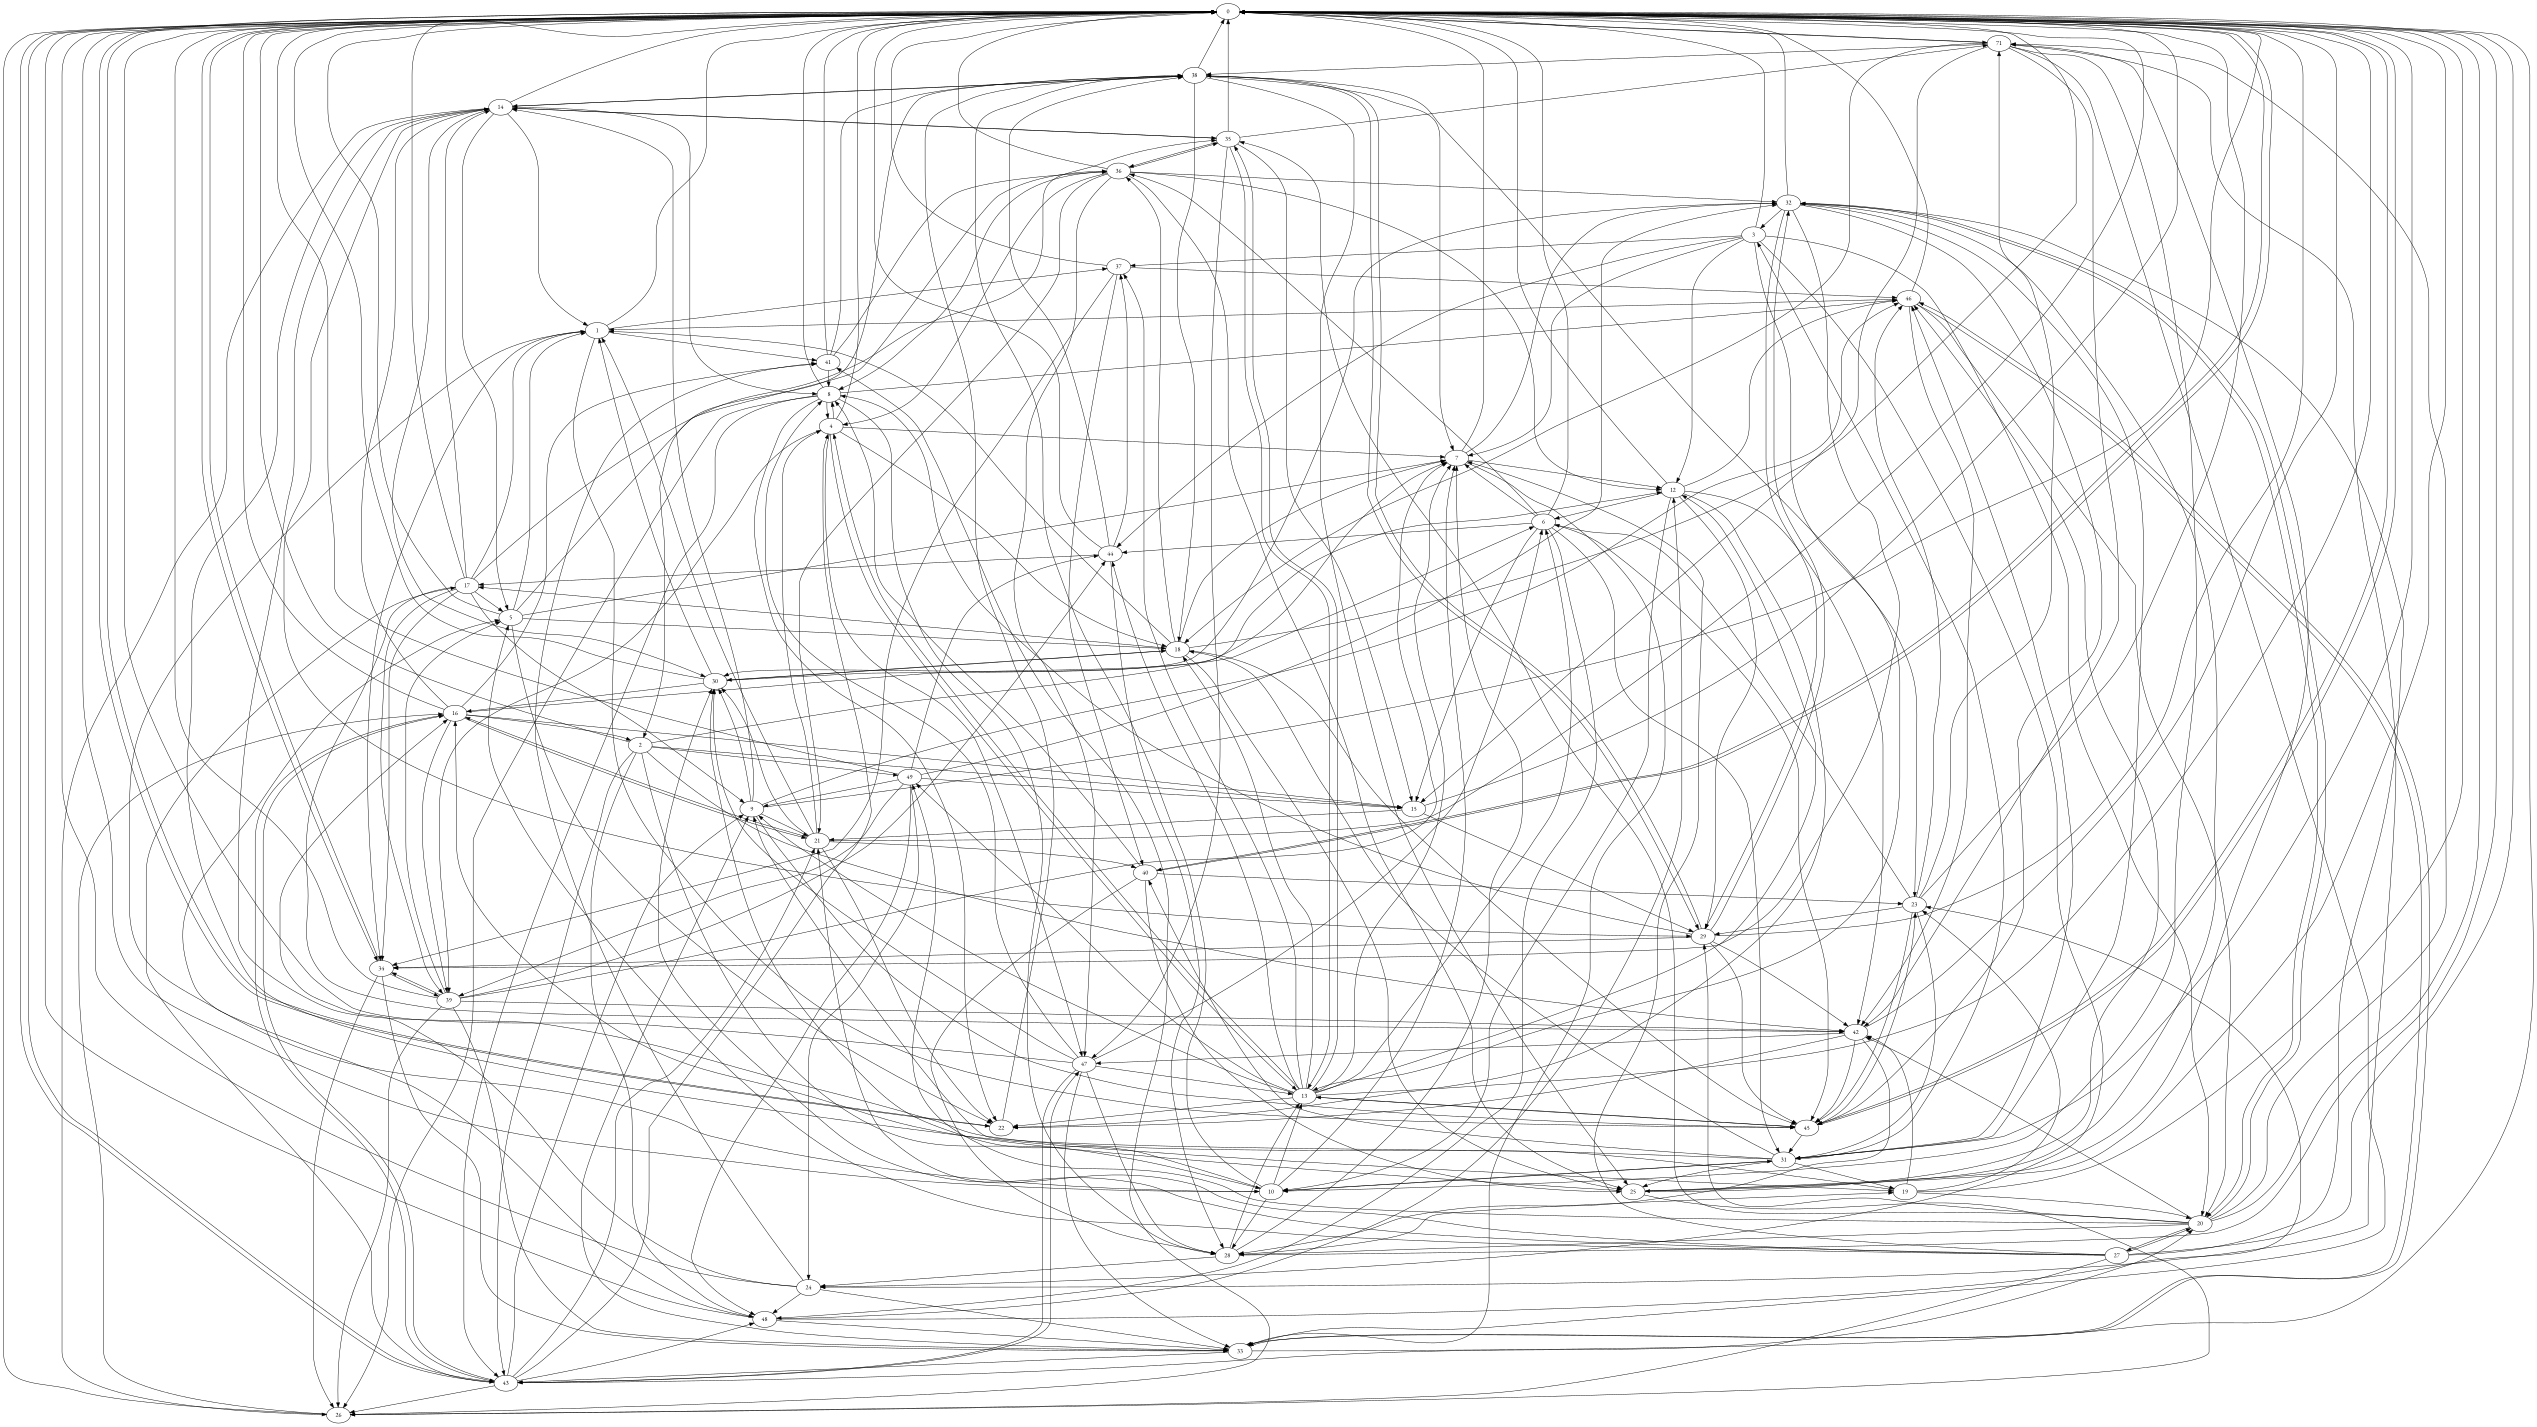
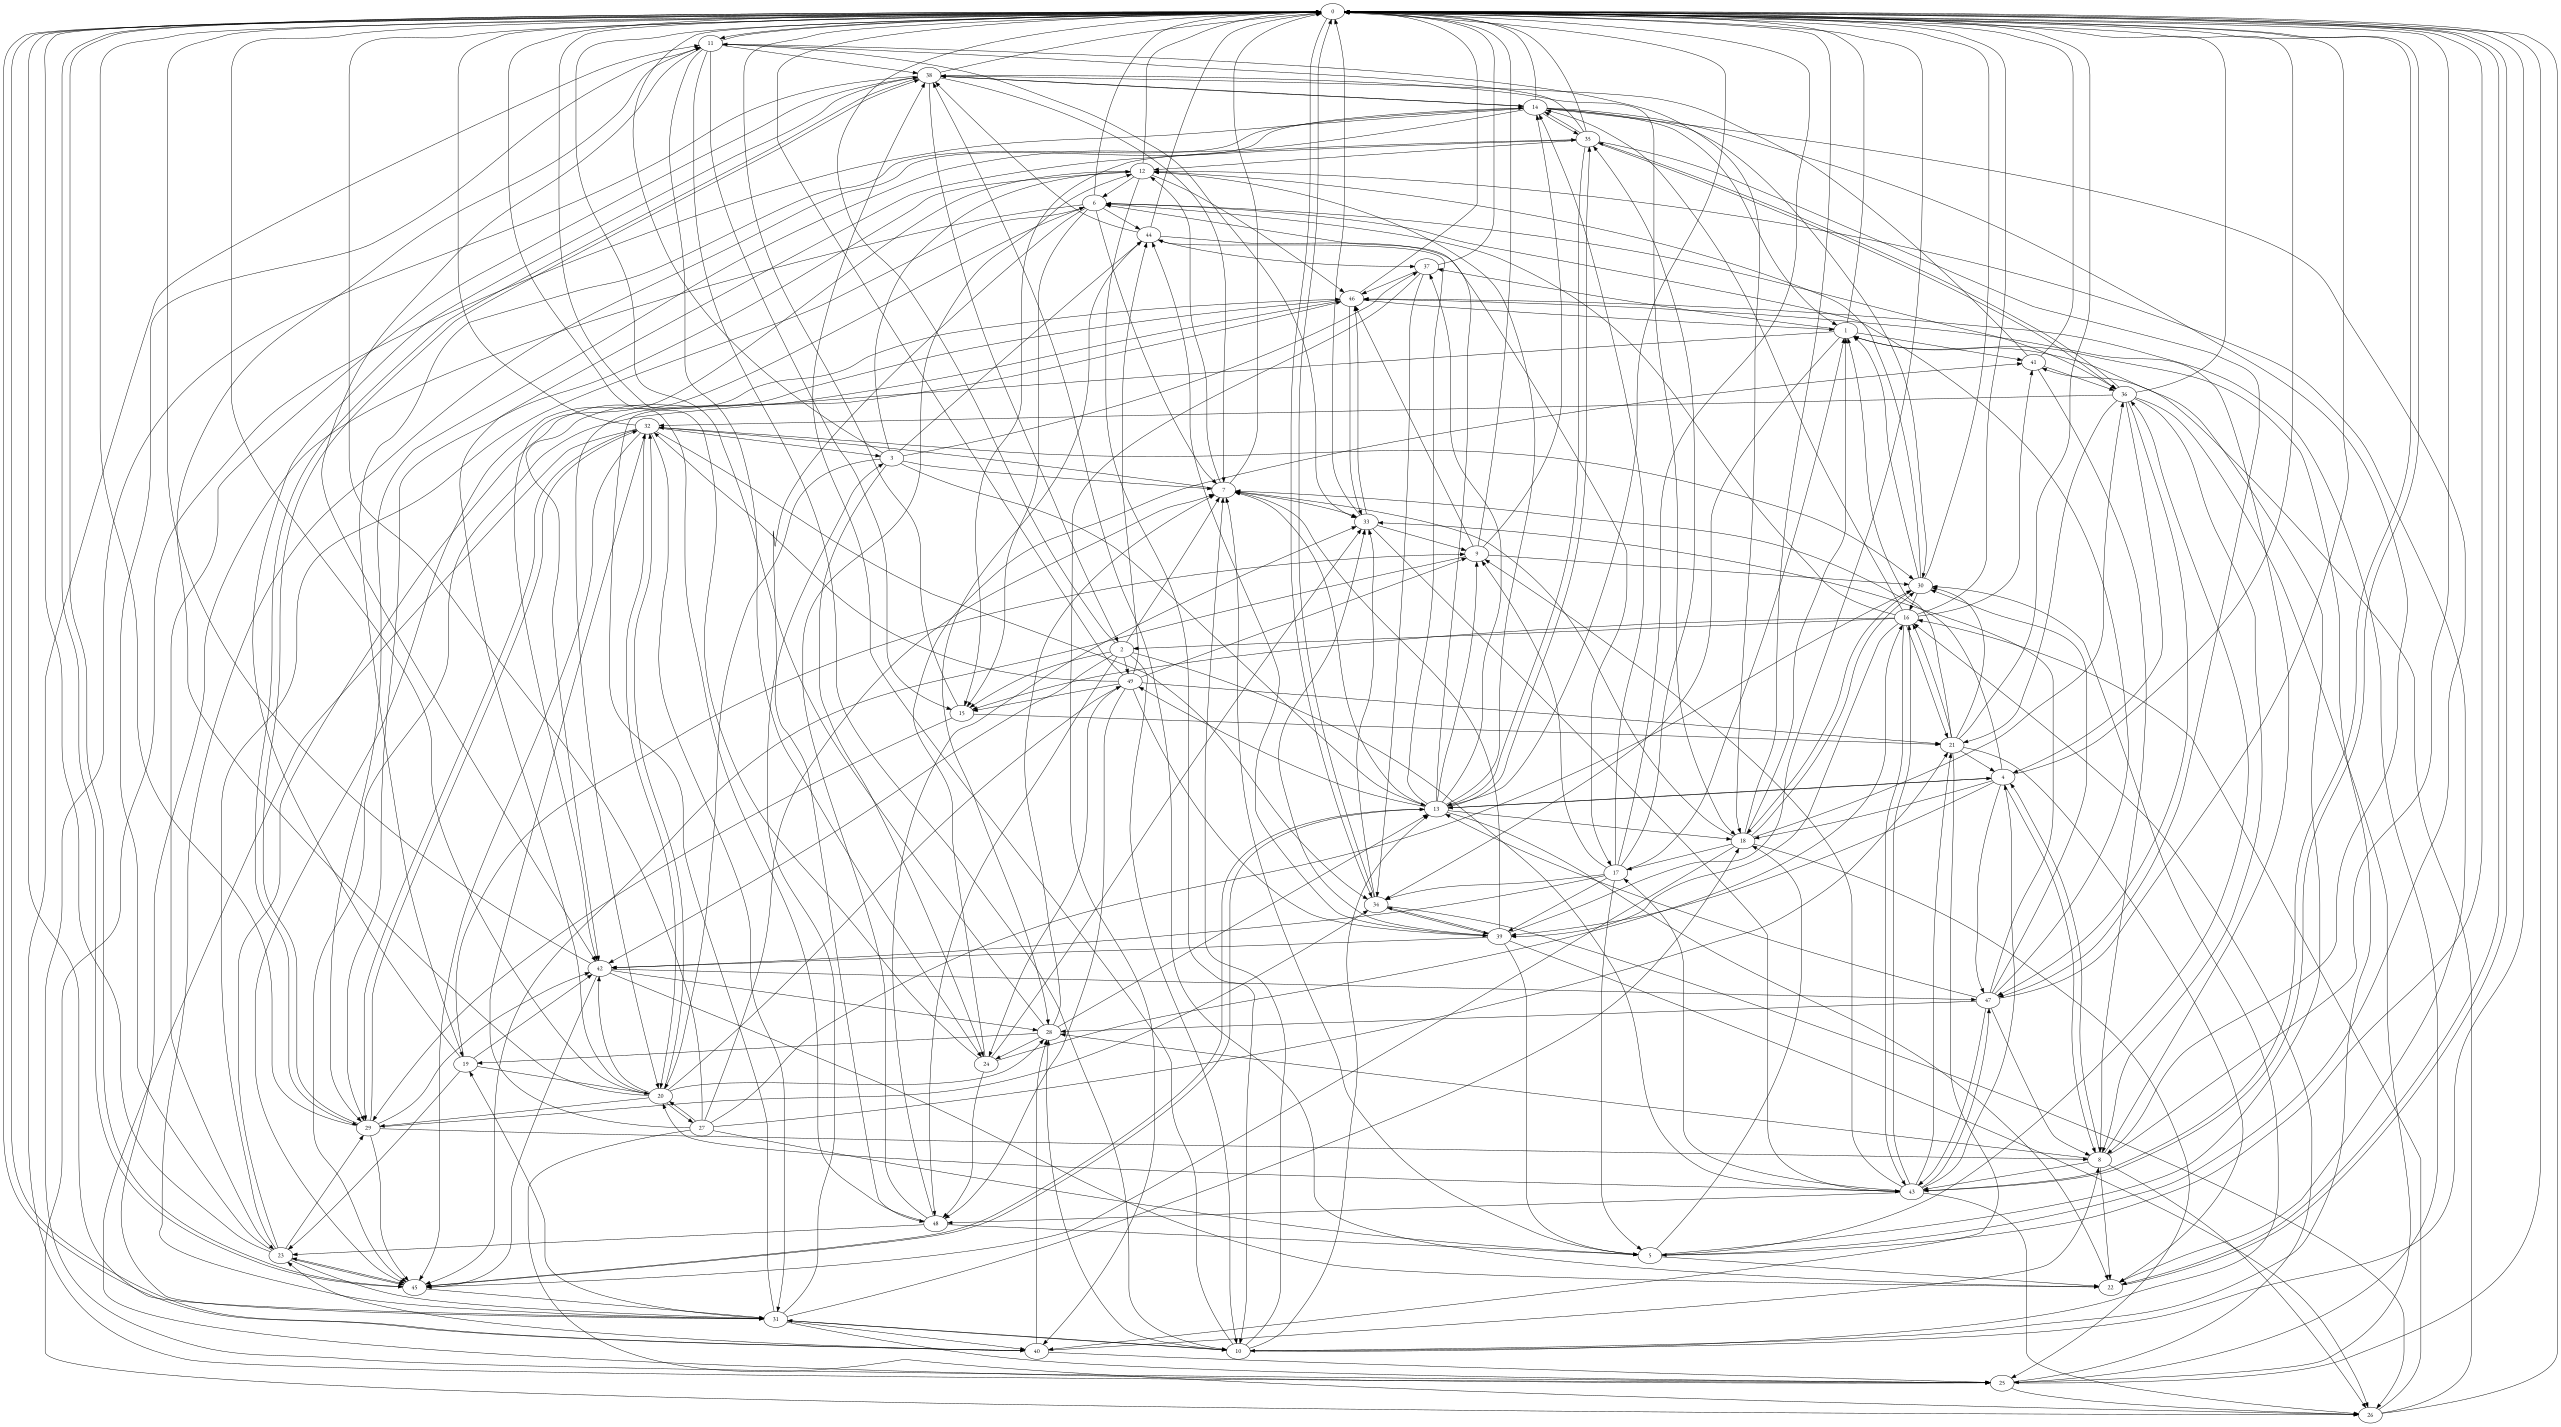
  strict digraph {
    fontname="EB Garamond"
    node [component_delay=3 fontname="EB Garamond"]
    edge [fontname="EB Garamond" wire_delay=1]
    0
-   11 [label=71]
+   11
    22
    34
    40
    43
    45
    10
    15
    42
    24
    18
    33
    38
    39
    26
    8
    28
    25
    23
    48
    20
    4
    47
    9
    21
    16
    17
    13
    31
    7
    30
    29
    41
    1
    36
    46
    2
    14
    5
    44
    19
    6
    12
    49
    32
    35
    27
    37
    3
    0 -> 11
    0 -> 22
    0 -> 34
    0 -> 40
    0 -> 43
    0 -> 45
    11 -> 0
    11 -> 10
    11 -> 15
    11 -> 42
    11 -> 24
    11 -> 18
    11 -> 33
    11 -> 38
    22 -> 0
    22 -> 38
    34 -> 0
    34 -> 33
    34 -> 39
    34 -> 26
    40 -> 0
    40 -> 8
    40 -> 28
    40 -> 25
    40 -> 23
    43 -> 0
    43 -> 26
    43 -> 48
    43 -> 20
    43 -> 4
    43 -> 47
    43 -> 9
    43 -> 21
    43 -> 16
    43 -> 17
    45 -> 0
    45 -> 23
    45 -> 13
    45 -> 31
    10 -> 0
    10 -> 38
    10 -> 28
    10 -> 13
    10 -> 31
    10 -> 7
    10 -> 30
    15 -> 0
    15 -> 21
    15 -> 29
    42 -> 0
    42 -> 22
    42 -> 45
    42 -> 28
    42 -> 47
    24 -> 0
    24 -> 33
    24 -> 48
    24 -> 16
    24 -> 41
    18 -> 0
    18 -> 45
    18 -> 25
    18 -> 17
    18 -> 7
    18 -> 30
    18 -> 1
    18 -> 36
    33 -> 0
    33 -> 43
    33 -> 9
    33 -> 46
    38 -> 0
    38 -> 18
    38 -> 25
    38 -> 23
    38 -> 7
    38 -> 29
    38 -> 2
    38 -> 14
    39 -> 0
    39 -> 34
    39 -> 42
    39 -> 33
    39 -> 26
    39 -> 7
    39 -> 5
    39 -> 44
    26 -> 0
    26 -> 16
    26 -> 41
    8 -> 0
    8 -> 22
    8 -> 43
    8 -> 26
    8 -> 28
    8 -> 4
    8 -> 46
    28 -> 0
    28 -> 24
    28 -> 13
    28 -> 7
    28 -> 19
    25 -> 0
    25 -> 11
    25 -> 26
    25 -> 16
    25 -> 46
    23 -> 0
    23 -> 11
    23 -> 45
    23 -> 31
    23 -> 29
    23 -> 46
    23 -> 6
    48 -> 0
    48 -> 33
    48 -> 23
    48 -> 5
    48 -> 12
    20 -> 0
    20 -> 11
    20 -> 42
    20 -> 28
    20 -> 29
    20 -> 49
    20 -> 32
    20 -> 35
    20 -> 27
    4 -> 0
    4 -> 18
    4 -> 39
    4 -> 8
    4 -> 47
    4 -> 13
    4 -> 7
    47 -> 0
    47 -> 43
    47 -> 33
    47 -> 8
    47 -> 28
    47 -> 13
    47 -> 30
    47 -> 6
    9 -> 0
    9 -> 45
-   9 -> 21
+   49 -> 21
    9 -> 30
    9 -> 46
    9 -> 14
    21 -> 0
    21 -> 22
    21 -> 40
    21 -> 4
    21 -> 16
    21 -> 30
    21 -> 1
    16 -> 0
    16 -> 43
    16 -> 15
    16 -> 39
    16 -> 21
    16 -> 41
    16 -> 2
    16 -> 14
    16 -> 6
    17 -> 0
    17 -> 34
    17 -> 42
    17 -> 39
    17 -> 9
    17 -> 1
    17 -> 14
    17 -> 5
    17 -> 35
    13 -> 0
    13 -> 22
    13 -> 45
    13 -> 18
    13 -> 4
    13 -> 9
    13 -> 7
    13 -> 44
    13 -> 6
    13 -> 12
    13 -> 49
    13 -> 35
    13 -> 37
    31 -> 0
    31 -> 40
    31 -> 10
    31 -> 18
    31 -> 25
    31 -> 46
    31 -> 14
    31 -> 19
    31 -> 3
    7 -> 0
    7 -> 33
    7 -> 12
    7 -> 32
    30 -> 0
    30 -> 18
    30 -> 16
    30 -> 1
    30 -> 12
    29 -> 0
    29 -> 34
    29 -> 45
    29 -> 42
    29 -> 38
    29 -> 8
    29 -> 32
    41 -> 0
    41 -> 38
    41 -> 8
    41 -> 36
    1 -> 0
    1 -> 34
    1 -> 45
    1 -> 10
    1 -> 41
    1 -> 37
    36 -> 0
    36 -> 8
    36 -> 25
    36 -> 4
    36 -> 47
    36 -> 21
-   36 -> 12
+   35 -> 12
    36 -> 32
    36 -> 35
    46 -> 0
    46 -> 42
    46 -> 33
    46 -> 20
    46 -> 1
    2 -> 0
    2 -> 43
    2 -> 10
    2 -> 15
    2 -> 42
    2 -> 48
    2 -> 7
    2 -> 49
    14 -> 0
    14 -> 38
    14 -> 26
    14 -> 8
    14 -> 30
    14 -> 29
    14 -> 1
    14 -> 5
    14 -> 19
    14 -> 35
    5 -> 0
    5 -> 22
    5 -> 18
    5 -> 7
    5 -> 1
    5 -> 36
    44 -> 0
    44 -> 38
    44 -> 28
    44 -> 17
    44 -> 37
-   19 -> 0
+   19 -> 38
    19 -> 42
    19 -> 23
    19 -> 20
    19 -> 9
    6 -> 0
    6 -> 45
    6 -> 15
    6 -> 48
    6 -> 31
    6 -> 7
    6 -> 36
    6 -> 44
    12 -> 0
    12 -> 22
    12 -> 10
    12 -> 42
    12 -> 29
    12 -> 46
    12 -> 6
    49 -> 0
    49 -> 15
    49 -> 24
    49 -> 39
    49 -> 48
    49 -> 9
    49 -> 44
    49 -> 32
    32 -> 0
    32 -> 34
    32 -> 45
    32 -> 25
    32 -> 20
    32 -> 31
    32 -> 30
    32 -> 29
    32 -> 3
    35 -> 0
    35 -> 11
    35 -> 15
    35 -> 47
    35 -> 13
    35 -> 36
    35 -> 14
    27 -> 0
    27 -> 26
    27 -> 20
    27 -> 21
    27 -> 7
    27 -> 30
    27 -> 5
    27 -> 32
    37 -> 0
    37 -> 34
    37 -> 40
    37 -> 46
    3 -> 0
    3 -> 24
    3 -> 20
    3 -> 13
    3 -> 7
    3 -> 44
    3 -> 12
    3 -> 37
  }
